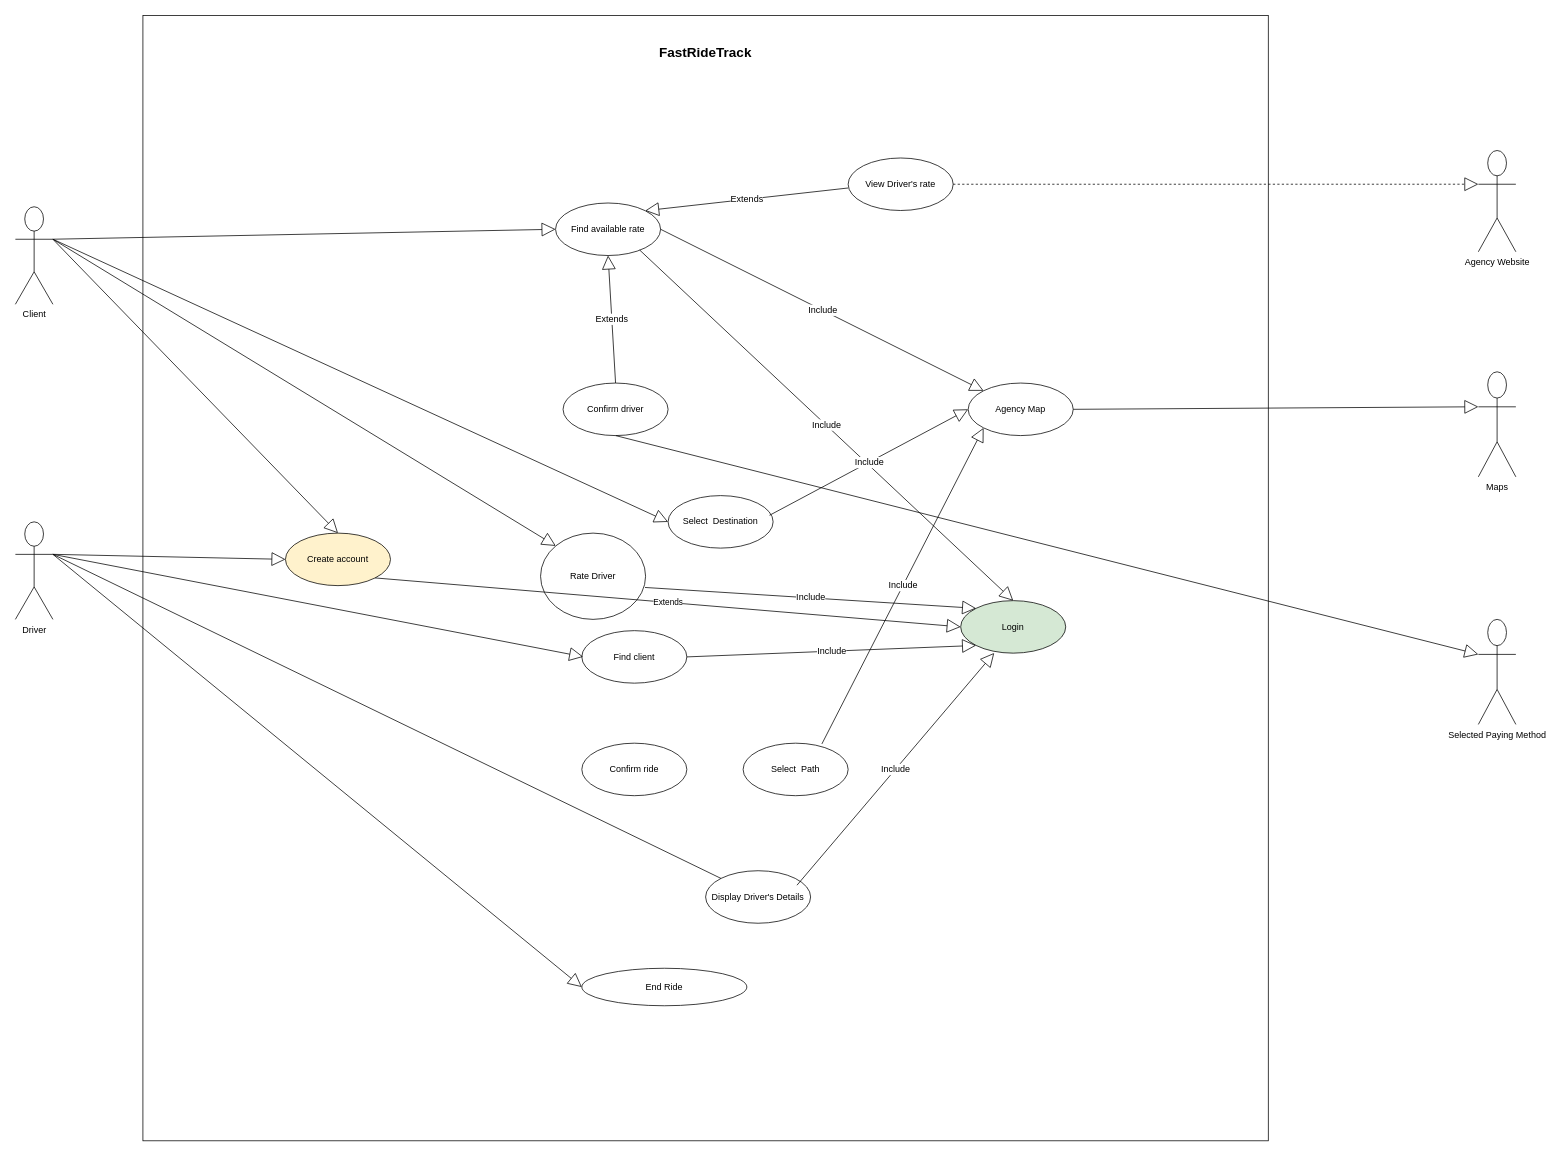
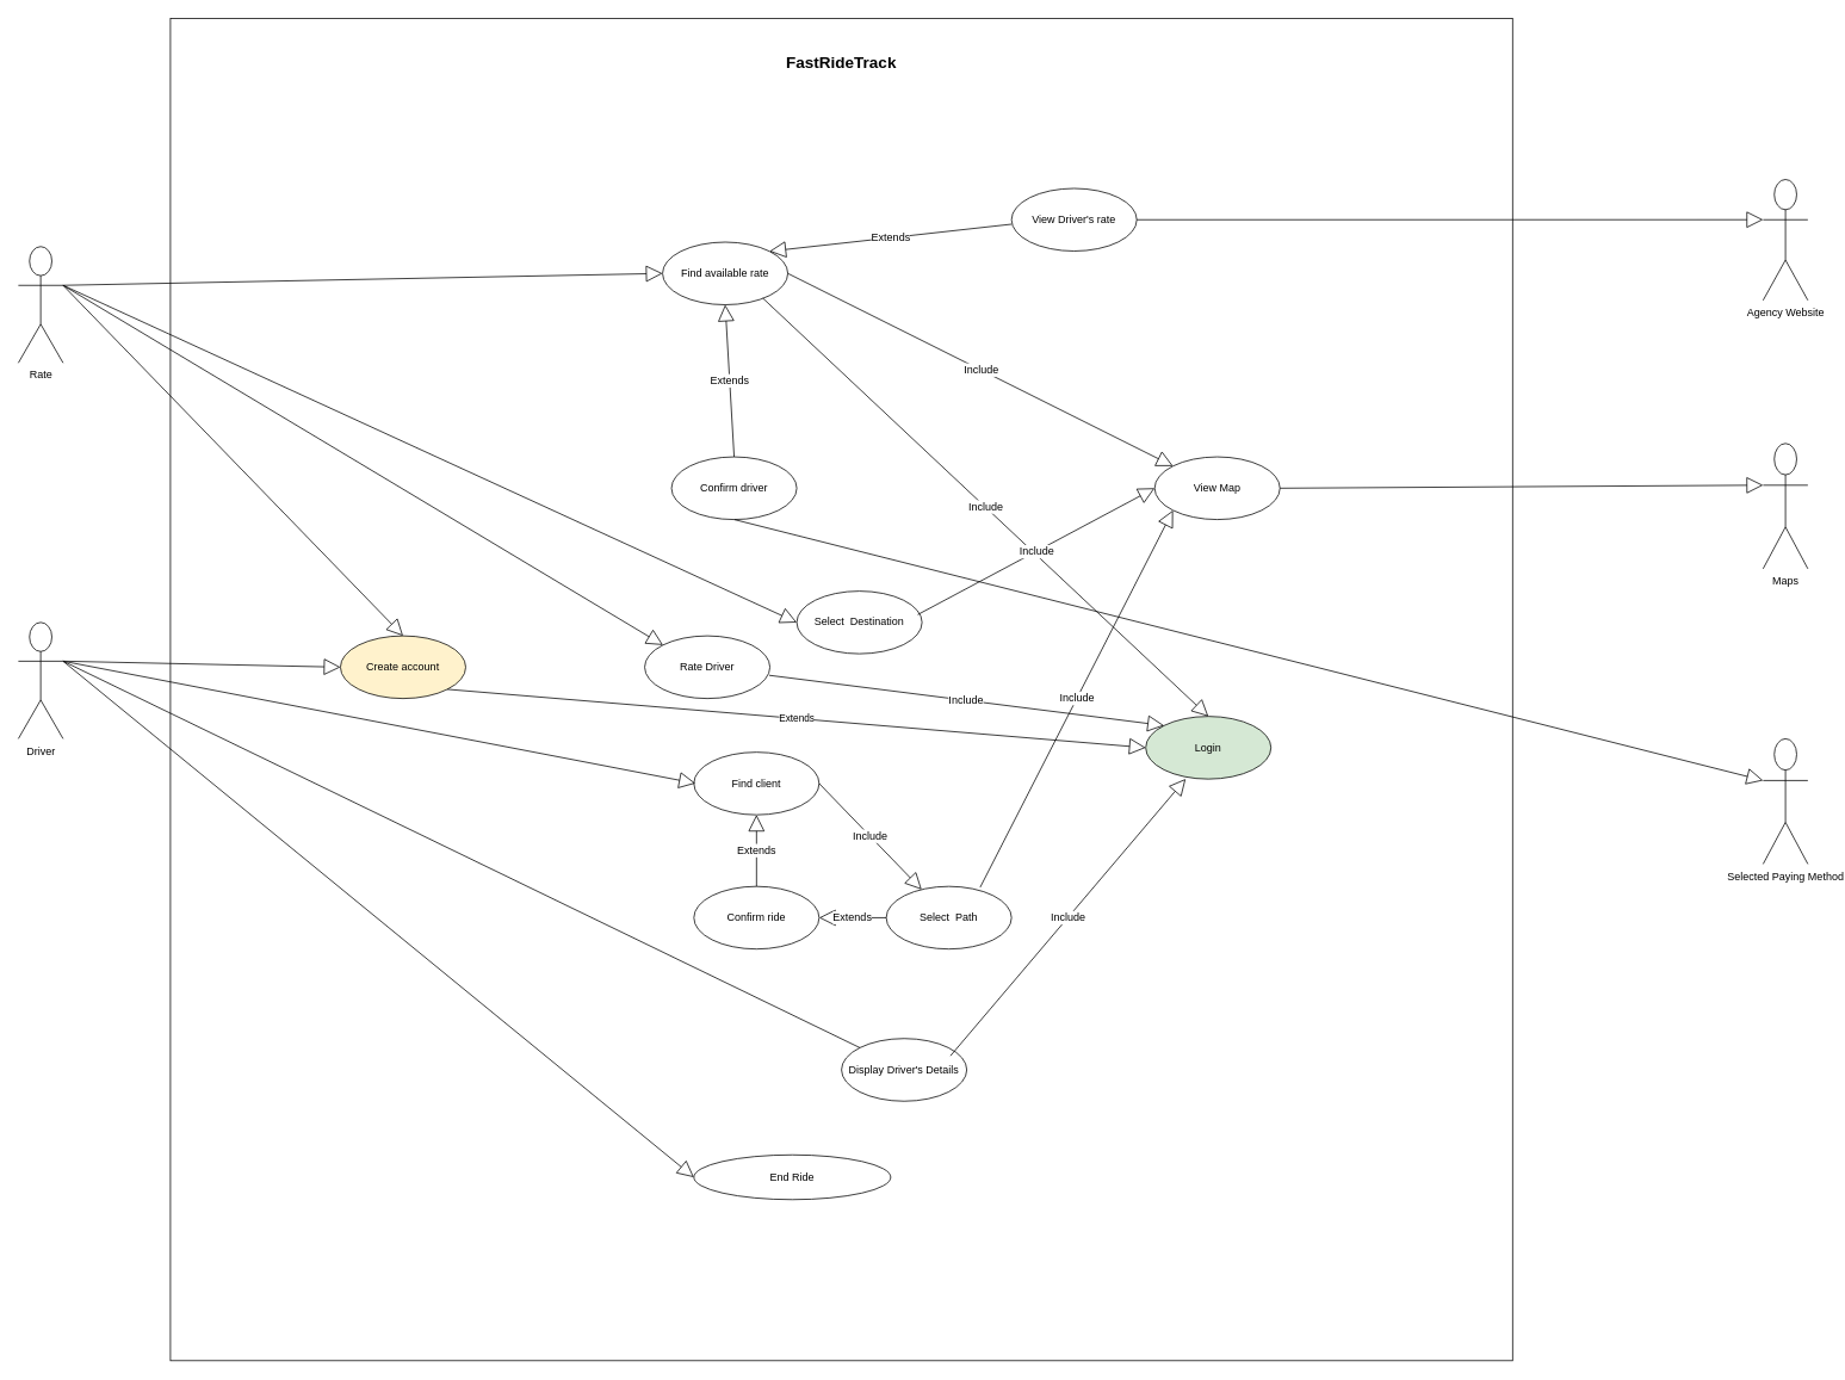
  <mxCell id="0" />
  <mxCell id="1" parent="0" />
  <mxCell id="2" value="" style="whiteSpace=wrap;html=1;aspect=fixed;" parent="1" vertex="1"><mxGeometry x="190" y="20" width="1500" height="1500" as="geometry" /></mxCell>
- <mxCell id="3" value="Client" style="shape=umlActor;verticalLabelPosition=bottom;verticalAlign=top;html=1;outlineConnect=0;" parent="1" vertex="1"><mxGeometry x="20" y="275" width="50" height="130" as="geometry" /></mxCell>
+ <mxCell id="3" value="Rate" style="shape=umlActor;verticalLabelPosition=bottom;verticalAlign=top;html=1;outlineConnect=0;" parent="1" vertex="1"><mxGeometry x="20" y="275" width="50" height="130" as="geometry" /></mxCell>
  <mxCell id="4" value="Driver&lt;br&gt;" style="shape=umlActor;verticalLabelPosition=bottom;verticalAlign=top;html=1;" parent="1" vertex="1"><mxGeometry x="20" y="695" width="50" height="130" as="geometry" /></mxCell>
  <mxCell id="5" value="Agency Website&lt;br&gt;" style="shape=umlActor;verticalLabelPosition=bottom;verticalAlign=top;html=1;" parent="1" vertex="1"><mxGeometry x="1970" y="200" width="50" height="135" as="geometry" /></mxCell>
  <mxCell id="6" value="Maps&lt;br&gt;" style="shape=umlActor;verticalLabelPosition=bottom;verticalAlign=top;html=1;" parent="1" vertex="1"><mxGeometry x="1970" y="495" width="50" height="140" as="geometry" /></mxCell>
  <mxCell id="7" value="Login" style="ellipse;whiteSpace=wrap;html=1;fillColor=#d5e8d4;" parent="1" vertex="1"><mxGeometry x="1280" y="800" width="140" height="70" as="geometry" /></mxCell>
  <mxCell id="8" value="Find available rate" style="ellipse;whiteSpace=wrap;html=1;strokeColor=default;align=center;verticalAlign=middle;fontFamily=Helvetica;fontSize=12;fontColor=default;fillColor=default;" parent="1" vertex="1"><mxGeometry x="740" y="270" width="140" height="70" as="geometry" /></mxCell>
- <mxCell id="9" value="Agency Map" style="ellipse;whiteSpace=wrap;html=1;strokeColor=default;align=center;verticalAlign=middle;fontFamily=Helvetica;fontSize=12;fontColor=default;fillColor=default;" parent="1" vertex="1"><mxGeometry x="1290" y="510" width="140" height="70" as="geometry" /></mxCell>
+ <mxCell id="9" value="View Map" style="ellipse;whiteSpace=wrap;html=1;strokeColor=default;align=center;verticalAlign=middle;fontFamily=Helvetica;fontSize=12;fontColor=default;fillColor=default;" parent="1" vertex="1"><mxGeometry x="1290" y="510" width="140" height="70" as="geometry" /></mxCell>
  <mxCell id="10" value="Include" style="endArrow=block;endSize=16;endFill=0;html=1;rounded=0;fontFamily=Helvetica;fontSize=12;fontColor=default;exitX=0.801;exitY=0.896;exitDx=0;exitDy=0;entryX=0.5;entryY=0;entryDx=0;entryDy=0;exitPerimeter=0;" parent="1" source="8" target="7" edge="1"><mxGeometry width="160" relative="1" as="geometry"><mxPoint x="860" y="480" as="sourcePoint" /><mxPoint x="1000" y="460" as="targetPoint" /></mxGeometry></mxCell>
  <mxCell id="11" value="&lt;br&gt;" style="endArrow=block;endSize=16;endFill=0;html=1;rounded=0;fontFamily=Helvetica;fontSize=12;fontColor=default;exitX=1;exitY=0.333;exitDx=0;exitDy=0;exitPerimeter=0;entryX=0;entryY=1;entryDx=0;entryDy=0;" parent="1" source="3" edge="1"><mxGeometry width="160" relative="1" as="geometry"><mxPoint x="-20.29" y="218.693" as="sourcePoint" /><mxPoint x="739.997" y="305" as="targetPoint" /></mxGeometry></mxCell>
  <mxCell id="12" value="&lt;h2&gt;FastRideTrack&lt;/h2&gt;" style="text;html=1;strokeColor=none;fillColor=none;align=center;verticalAlign=middle;whiteSpace=wrap;rounded=0;fontSize=12;fontFamily=Helvetica;fontColor=default;" parent="1" vertex="1"><mxGeometry x="860" y="30" width="160" height="80" as="geometry" /></mxCell>
  <mxCell id="13" value="&lt;br&gt;" style="endArrow=block;endSize=16;endFill=0;html=1;rounded=0;fontFamily=Helvetica;fontSize=12;fontColor=default;exitX=1;exitY=0.5;exitDx=0;exitDy=0;entryX=0;entryY=0.333;entryDx=0;entryDy=0;entryPerimeter=0;" parent="1" source="9" target="6" edge="1"><mxGeometry width="160" relative="1" as="geometry"><mxPoint x="860" y="150" as="sourcePoint" /><mxPoint x="1020" y="150" as="targetPoint" /></mxGeometry></mxCell>
  <mxCell id="14" value="Find client" style="ellipse;whiteSpace=wrap;html=1;strokeColor=default;align=center;verticalAlign=middle;fontFamily=Helvetica;fontSize=12;fontColor=default;fillColor=default;" parent="1" vertex="1"><mxGeometry x="775" y="840" width="140" height="70" as="geometry" /></mxCell>
  <mxCell id="15" value="Confirm driver" style="ellipse;whiteSpace=wrap;html=1;strokeColor=default;align=center;verticalAlign=middle;fontFamily=Helvetica;fontSize=12;fontColor=default;fillColor=default;" parent="1" vertex="1"><mxGeometry x="750" y="510" width="140" height="70" as="geometry" /></mxCell>
  <mxCell id="16" value="" style="endArrow=block;endSize=16;endFill=0;html=1;rounded=0;fontFamily=Helvetica;fontSize=12;fontColor=default;exitX=1;exitY=0.333;exitDx=0;exitDy=0;exitPerimeter=0;entryX=0.013;entryY=0.688;entryDx=0;entryDy=0;entryPerimeter=0;" parent="1" source="4" edge="1"><mxGeometry width="160" relative="1" as="geometry"><mxPoint x="0" y="650.003" as="sourcePoint" /><mxPoint x="776.82" y="874.83" as="targetPoint" /></mxGeometry></mxCell>
- <mxCell id="17" value="Include" style="endArrow=block;endSize=16;endFill=0;html=1;rounded=0;fontFamily=Helvetica;fontSize=12;fontColor=default;exitX=1;exitY=0.5;exitDx=0;exitDy=0;entryX=0;entryY=1;entryDx=0;entryDy=0;" parent="1" source="14" target="7" edge="1"><mxGeometry width="160" relative="1" as="geometry"><mxPoint x="820" y="550" as="sourcePoint" /><mxPoint x="980" y="550" as="targetPoint" /></mxGeometry></mxCell>
+ <mxCell id="17" value="Include" style="endArrow=block;endSize=16;endFill=0;html=1;rounded=0;fontFamily=Helvetica;fontSize=12;fontColor=default;exitX=1;exitY=0.5;exitDx=0;exitDy=0;" parent="1" source="14" target="26" edge="1"><mxGeometry width="160" relative="1" as="geometry"><mxPoint x="820" y="550" as="sourcePoint" /><mxPoint x="980" y="550" as="targetPoint" /></mxGeometry></mxCell>
  <mxCell id="18" value="Extends" style="endArrow=block;endSize=16;endFill=0;html=1;rounded=0;fontFamily=Helvetica;fontSize=12;fontColor=default;exitX=0.5;exitY=0;exitDx=0;exitDy=0;entryX=0.5;entryY=1;entryDx=0;entryDy=0;" parent="1" source="15" target="8" edge="1"><mxGeometry width="160" relative="1" as="geometry"><mxPoint x="820" y="550" as="sourcePoint" /><mxPoint x="980" y="550" as="targetPoint" /></mxGeometry></mxCell>
  <mxCell id="19" value="Confirm ride" style="ellipse;whiteSpace=wrap;html=1;strokeColor=default;align=center;verticalAlign=middle;fontFamily=Helvetica;fontSize=12;fontColor=default;fillColor=default;" parent="1" vertex="1"><mxGeometry x="775" width="140" height="70" as="geometry" y="990" /></mxCell>
+ <mxCell id="20" value="Extends" style="endArrow=block;endSize=16;endFill=0;html=1;rounded=0;fontFamily=Helvetica;fontSize=12;fontColor=default;exitX=0.5;exitY=0;exitDx=0;exitDy=0;entryX=0.5;entryY=1;entryDx=0;entryDy=0;" parent="1" source="19" target="14" edge="1"><mxGeometry width="160" relative="1" as="geometry"><mxPoint x="990" y="610" as="sourcePoint" /><mxPoint x="1150" y="610" as="targetPoint" /></mxGeometry></mxCell>
  <mxCell id="21" value="View Driver's rate" style="ellipse;whiteSpace=wrap;html=1;strokeColor=default;align=center;verticalAlign=middle;fontFamily=Helvetica;fontSize=12;fontColor=default;fillColor=default;" parent="1" vertex="1"><mxGeometry x="1130" y="210" width="140" height="70" as="geometry" /></mxCell>
  <mxCell id="22" value="Extends" style="endArrow=block;endSize=16;endFill=0;html=1;rounded=0;fontFamily=Helvetica;fontSize=12;fontColor=default;entryX=1;entryY=0;entryDx=0;entryDy=0;" parent="1" edge="1" target="8"><mxGeometry width="160" relative="1" as="geometry"><mxPoint x="1130" y="250" as="sourcePoint" /><mxPoint x="866" y="286.03" as="targetPoint" /></mxGeometry></mxCell>
- <mxCell id="23" value="" style="endArrow=block;endSize=16;endFill=0;html=1;rounded=0;fontFamily=Helvetica;fontSize=12;fontColor=default;exitX=1;exitY=0.5;exitDx=0;exitDy=0;entryX=0;entryY=0.333;entryDx=0;entryDy=0;entryPerimeter=0;dashed=1;" parent="1" source="21" target="5" edge="1"><mxGeometry width="160" relative="1" as="geometry"><mxPoint x="790" y="270" as="sourcePoint" /><mxPoint x="950" y="270" as="targetPoint" /></mxGeometry></mxCell>
+ <mxCell id="23" value="" style="endArrow=block;endSize=16;endFill=0;html=1;rounded=0;fontFamily=Helvetica;fontSize=12;fontColor=default;exitX=1;exitY=0.5;exitDx=0;exitDy=0;entryX=0;entryY=0.333;entryDx=0;entryDy=0;entryPerimeter=0;" parent="1" source="21" target="5" edge="1"><mxGeometry width="160" relative="1" as="geometry"><mxPoint x="790" y="270" as="sourcePoint" /><mxPoint x="950" y="270" as="targetPoint" /></mxGeometry></mxCell>
  <mxCell id="24" value="Selected Paying Method&lt;br&gt;" style="shape=umlActor;verticalLabelPosition=bottom;verticalAlign=top;html=1;strokeColor=default;align=center;fontFamily=Helvetica;fontSize=12;fontColor=default;fillColor=default;" parent="1" vertex="1"><mxGeometry x="1970" y="825" width="50" height="140" as="geometry" /></mxCell>
  <mxCell id="25" value="" style="endArrow=block;endSize=16;endFill=0;html=1;rounded=0;fontFamily=Helvetica;fontSize=12;fontColor=default;exitX=0.5;exitY=1;exitDx=0;exitDy=0;entryX=0;entryY=0.333;entryDx=0;entryDy=0;entryPerimeter=0;" parent="1" source="15" target="24" edge="1"><mxGeometry width="160" relative="1" as="geometry"><mxPoint x="920" y="605" as="sourcePoint" /><mxPoint x="900" y="615" as="targetPoint" /></mxGeometry></mxCell>
  <mxCell id="26" value="Select&amp;nbsp; Path" style="ellipse;whiteSpace=wrap;html=1;strokeColor=default;align=center;verticalAlign=middle;fontFamily=Helvetica;fontSize=12;fontColor=default;fillColor=default;" parent="1" vertex="1"><mxGeometry x="990" width="140" height="70" as="geometry" y="990" /></mxCell>
+ <mxCell id="27" value="Extends" style="endArrow=block;endSize=16;endFill=0;html=1;rounded=0;fontFamily=Helvetica;fontSize=12;fontColor=default;exitX=0;exitY=0.5;exitDx=0;exitDy=0;entryX=1;entryY=0.5;entryDx=0;entryDy=0;" parent="1" source="26" target="19" edge="1"><mxGeometry width="160" relative="1" as="geometry"><mxPoint x="1007.753" y="1000.251" as="sourcePoint" /><mxPoint x="920" y="1025" as="targetPoint" /></mxGeometry></mxCell>
  <mxCell id="28" value="Display Driver's Details" style="ellipse;whiteSpace=wrap;html=1;strokeColor=default;align=center;verticalAlign=middle;fontFamily=Helvetica;fontSize=12;fontColor=default;fillColor=default;" parent="1" vertex="1"><mxGeometry x="940" y="1160" width="140" height="70" as="geometry" /></mxCell>
  <mxCell id="29" value="" style="endArrow=none;endSize=16;endFill=0;html=1;rounded=0;fontFamily=Helvetica;fontSize=12;fontColor=default;exitX=1;exitY=0.333;exitDx=0;exitDy=0;exitPerimeter=0;entryX=0;entryY=0;entryDx=0;entryDy=0;" parent="1" source="4" target="28" edge="1"><mxGeometry width="160" relative="1" as="geometry"><mxPoint x="390" y="740" as="sourcePoint" /><mxPoint x="550" y="740" as="targetPoint" /></mxGeometry></mxCell>
  <mxCell id="30" value="Include" style="endArrow=block;endSize=16;endFill=0;html=1;rounded=0;fontFamily=Helvetica;fontSize=12;fontColor=default;exitX=0.87;exitY=0.276;exitDx=0;exitDy=0;exitPerimeter=0;entryX=0.319;entryY=0.997;entryDx=0;entryDy=0;entryPerimeter=0;" parent="1" source="28" target="7" edge="1"><mxGeometry width="160" relative="1" as="geometry"><mxPoint x="1070" y="890" as="sourcePoint" /><mxPoint x="1230" y="890" as="targetPoint" /></mxGeometry></mxCell>
- <mxCell id="31" value="Rate Driver" style="ellipse;whiteSpace=wrap;html=1;strokeColor=default;align=center;verticalAlign=middle;fontFamily=Helvetica;fontSize=12;fontColor=default;fillColor=default;" parent="1" vertex="1"><mxGeometry x="720" y="710" width="140" height="115" as="geometry" /></mxCell>
+ <mxCell id="31" value="Rate Driver" style="ellipse;whiteSpace=wrap;html=1;strokeColor=default;align=center;verticalAlign=middle;fontFamily=Helvetica;fontSize=12;fontColor=default;fillColor=default;" parent="1" vertex="1"><mxGeometry x="720" y="710" width="140" height="70" as="geometry" /></mxCell>
  <mxCell id="32" value="" style="endArrow=block;endSize=16;endFill=0;html=1;rounded=0;fontFamily=Helvetica;fontSize=12;fontColor=default;exitX=1;exitY=0.333;exitDx=0;exitDy=0;exitPerimeter=0;entryX=0;entryY=0;entryDx=0;entryDy=0;" parent="1" source="3" target="31" edge="1"><mxGeometry width="160" relative="1" as="geometry"><mxPoint x="-30" y="290" as="sourcePoint" /><mxPoint x="206.38" y="512.89" as="targetPoint" /></mxGeometry></mxCell>
  <mxCell id="33" value="Include" style="endArrow=block;endSize=16;endFill=0;html=1;rounded=0;fontFamily=Helvetica;fontSize=12;fontColor=default;exitX=0.994;exitY=0.63;exitDx=0;exitDy=0;exitPerimeter=0;entryX=0;entryY=0;entryDx=0;entryDy=0;" parent="1" source="31" target="7" edge="1"><mxGeometry width="160" relative="1" as="geometry"><mxPoint x="780" y="590" as="sourcePoint" /><mxPoint x="940" y="590" as="targetPoint" /></mxGeometry></mxCell>
  <mxCell id="34" value="Select&amp;nbsp; Destination" style="ellipse;whiteSpace=wrap;html=1;strokeColor=default;align=center;verticalAlign=middle;fontFamily=Helvetica;fontSize=12;fontColor=default;fillColor=default;" parent="1" vertex="1"><mxGeometry x="890" y="660" width="140" height="70" as="geometry" /></mxCell>
  <mxCell id="35" value="" style="endArrow=block;endSize=16;endFill=0;html=1;rounded=0;fontFamily=Helvetica;fontSize=12;fontColor=default;exitX=1;exitY=0.333;exitDx=0;exitDy=0;exitPerimeter=0;entryX=0;entryY=0.5;entryDx=0;entryDy=0;" parent="1" source="3" target="34" edge="1"><mxGeometry width="160" relative="1" as="geometry"><mxPoint x="440" y="420" as="sourcePoint" /><mxPoint x="600" y="420" as="targetPoint" /></mxGeometry></mxCell>
  <mxCell id="36" value="Include" style="endArrow=block;endSize=16;endFill=0;html=1;rounded=0;fontFamily=Helvetica;fontSize=12;fontColor=default;exitX=0.966;exitY=0.375;exitDx=0;exitDy=0;exitPerimeter=0;entryX=0;entryY=0.5;entryDx=0;entryDy=0;" parent="1" source="34" target="9" edge="1"><mxGeometry width="160" relative="1" as="geometry"><mxPoint x="1130" y="600" as="sourcePoint" /><mxPoint x="1290" y="600" as="targetPoint" /></mxGeometry></mxCell>
  <mxCell id="37" value="Include" style="endArrow=block;endSize=16;endFill=0;html=1;rounded=0;fontFamily=Helvetica;fontSize=12;fontColor=default;exitX=1;exitY=0.5;exitDx=0;exitDy=0;" parent="1" source="8" target="9" edge="1"><mxGeometry width="160" relative="1" as="geometry"><mxPoint x="1070" y="390" as="sourcePoint" /><mxPoint x="1230" y="390" as="targetPoint" /></mxGeometry></mxCell>
  <mxCell id="38" value="Include" style="endArrow=block;endSize=16;endFill=0;html=1;rounded=0;fontFamily=Helvetica;fontSize=12;fontColor=default;exitX=0.75;exitY=0.014;exitDx=0;exitDy=0;exitPerimeter=0;entryX=0;entryY=1;entryDx=0;entryDy=0;" parent="1" source="26" target="9" edge="1"><mxGeometry width="160" relative="1" as="geometry"><mxPoint x="1150" y="720" as="sourcePoint" /><mxPoint x="1310" y="720" as="targetPoint" /></mxGeometry></mxCell>
  <mxCell id="39" value="End Ride" style="ellipse;whiteSpace=wrap;html=1;strokeColor=default;align=center;verticalAlign=middle;fontFamily=Helvetica;fontSize=12;fontColor=default;fillColor=default;" parent="1" vertex="1"><mxGeometry x="775" y="1290" width="220" height="50" as="geometry" /></mxCell>
  <mxCell id="40" value="" style="endArrow=block;endSize=16;endFill=0;html=1;rounded=0;fontFamily=Helvetica;fontSize=12;fontColor=default;exitX=1;exitY=0.333;exitDx=0;exitDy=0;exitPerimeter=0;entryX=0;entryY=0.5;entryDx=0;entryDy=0;" parent="1" source="4" target="39" edge="1"><mxGeometry width="160" relative="1" as="geometry"><mxPoint x="320" y="780" as="sourcePoint" /><mxPoint x="480" y="780" as="targetPoint" /><Array as="points" /></mxGeometry></mxCell>
  <mxCell id="41" value="Create account" style="ellipse;whiteSpace=wrap;html=1;fillColor=#fff2cc;" parent="1" vertex="1"><mxGeometry x="380" y="710" width="140" height="70" as="geometry" /></mxCell>
  <mxCell id="42" value="Extends" style="endArrow=block;endSize=16;endFill=0;html=1;rounded=0;entryX=0;entryY=0.5;entryDx=0;entryDy=0;exitX=1;exitY=1;exitDx=0;exitDy=0;" parent="1" source="41" target="7" edge="1"><mxGeometry width="160" relative="1" as="geometry"><mxPoint x="510" y="770" as="sourcePoint" /><mxPoint x="890" y="780" as="targetPoint" /></mxGeometry></mxCell>
  <mxCell id="43" value="" style="endArrow=block;endSize=16;endFill=0;html=1;rounded=0;exitX=1;exitY=0.333;exitDx=0;exitDy=0;exitPerimeter=0;entryX=0.5;entryY=0;entryDx=0;entryDy=0;" edge="1" parent="1" source="3" target="41"><mxGeometry width="160" relative="1" as="geometry"><mxPoint x="490" y="490" as="sourcePoint" /><mxPoint x="650" y="490" as="targetPoint" /></mxGeometry></mxCell>
  <mxCell id="44" value="" style="endArrow=block;endSize=16;endFill=0;html=1;rounded=0;exitX=1;exitY=0.333;exitDx=0;exitDy=0;exitPerimeter=0;entryX=0;entryY=0.5;entryDx=0;entryDy=0;" edge="1" parent="1" source="4" target="41"><mxGeometry width="160" relative="1" as="geometry"><mxPoint x="490" y="670" as="sourcePoint" /><mxPoint x="650" y="670" as="targetPoint" /></mxGeometry></mxCell>
